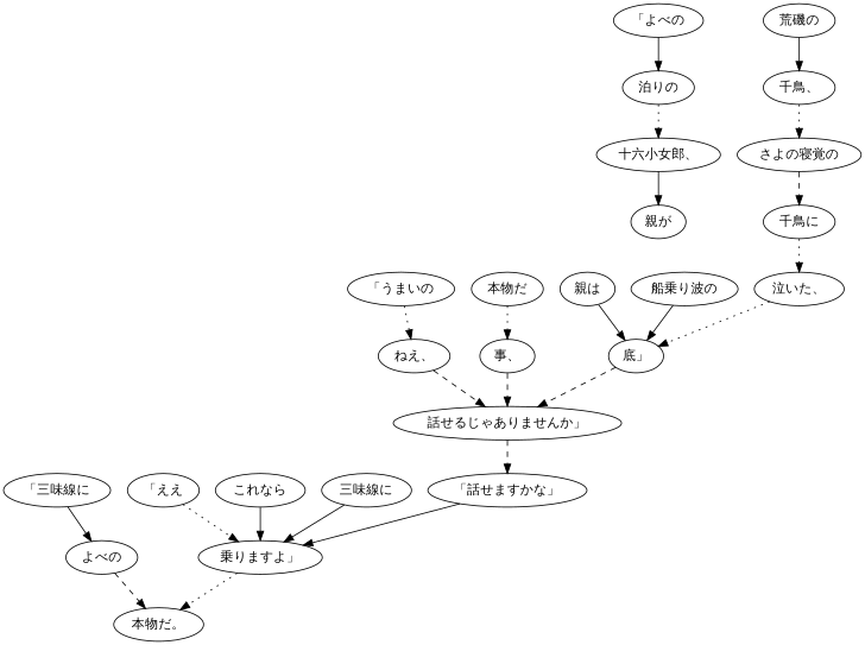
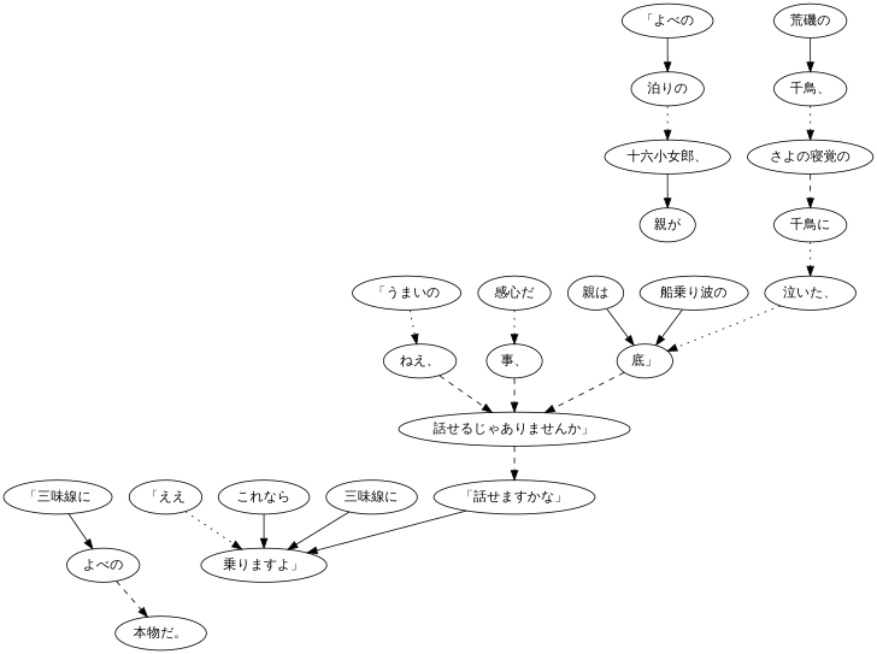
  digraph {
    fontname="DejaVu Sans"
    node [fontname="DejaVu Sans"]
    edge [fontname="DejaVu Sans" style=solid]
    n1 [label="「よべの"]
    n2 [label="泊りの"]
    n3 [label="十六小女郎、"]
    n4 [label="親が"]
    n5 [label="泣いた、"]
    n6 [label="底」"]
    n7 [label="荒磯の"]
    n8 [label="千鳥、"]
    n9 [label="さよの寝覚の"]
    n10 [label="千鳥に"]
    n11 [label="話せるじゃありませんか」"]
    n12 [label="親は"]
    n13 [label="船乗り波の"]
    n14 [label="「話せますかな」"]
    n15 [label="「うまいの"]
    n16 [label="ねえ、"]
-   n17 [label="本物だ"]
+   n17 [label="感心だ"]
    n18 [label="事、"]
    n19 [label="乗りますよ」"]
    n20 [label="本物だ。"]
    n21 [label="「ええ"]
    n22 [label="これなら"]
    n23 [label="三味線に"]
    n24 [label="「三味線に"]
    n25 [label="よべの"]
    n1 -> n2
    n2 -> n3 [style=dotted]
    n3 -> n4
    n5 -> n6 [style=dotted]
    n6 -> n11 [style=dashed]
    n7 -> n8
    n8 -> n9 [style=dotted]
    n9 -> n10 [style=dashed]
    n10 -> n5 [style=dotted]
    n11 -> n14 [style=dashed]
    n12 -> n6
    n13 -> n6
    n14 -> n19
    n15 -> n16 [style=dotted]
    n16 -> n11 [style=dashed]
    n17 -> n18 [style=dotted]
    n18 -> n11 [style=dashed]
-   n19 -> n20 [style=dotted]
    n21 -> n19 [style=dotted]
    n22 -> n19
    n23 -> n19
    n24 -> n25
    n25 -> n20 [style=dashed]
  }
